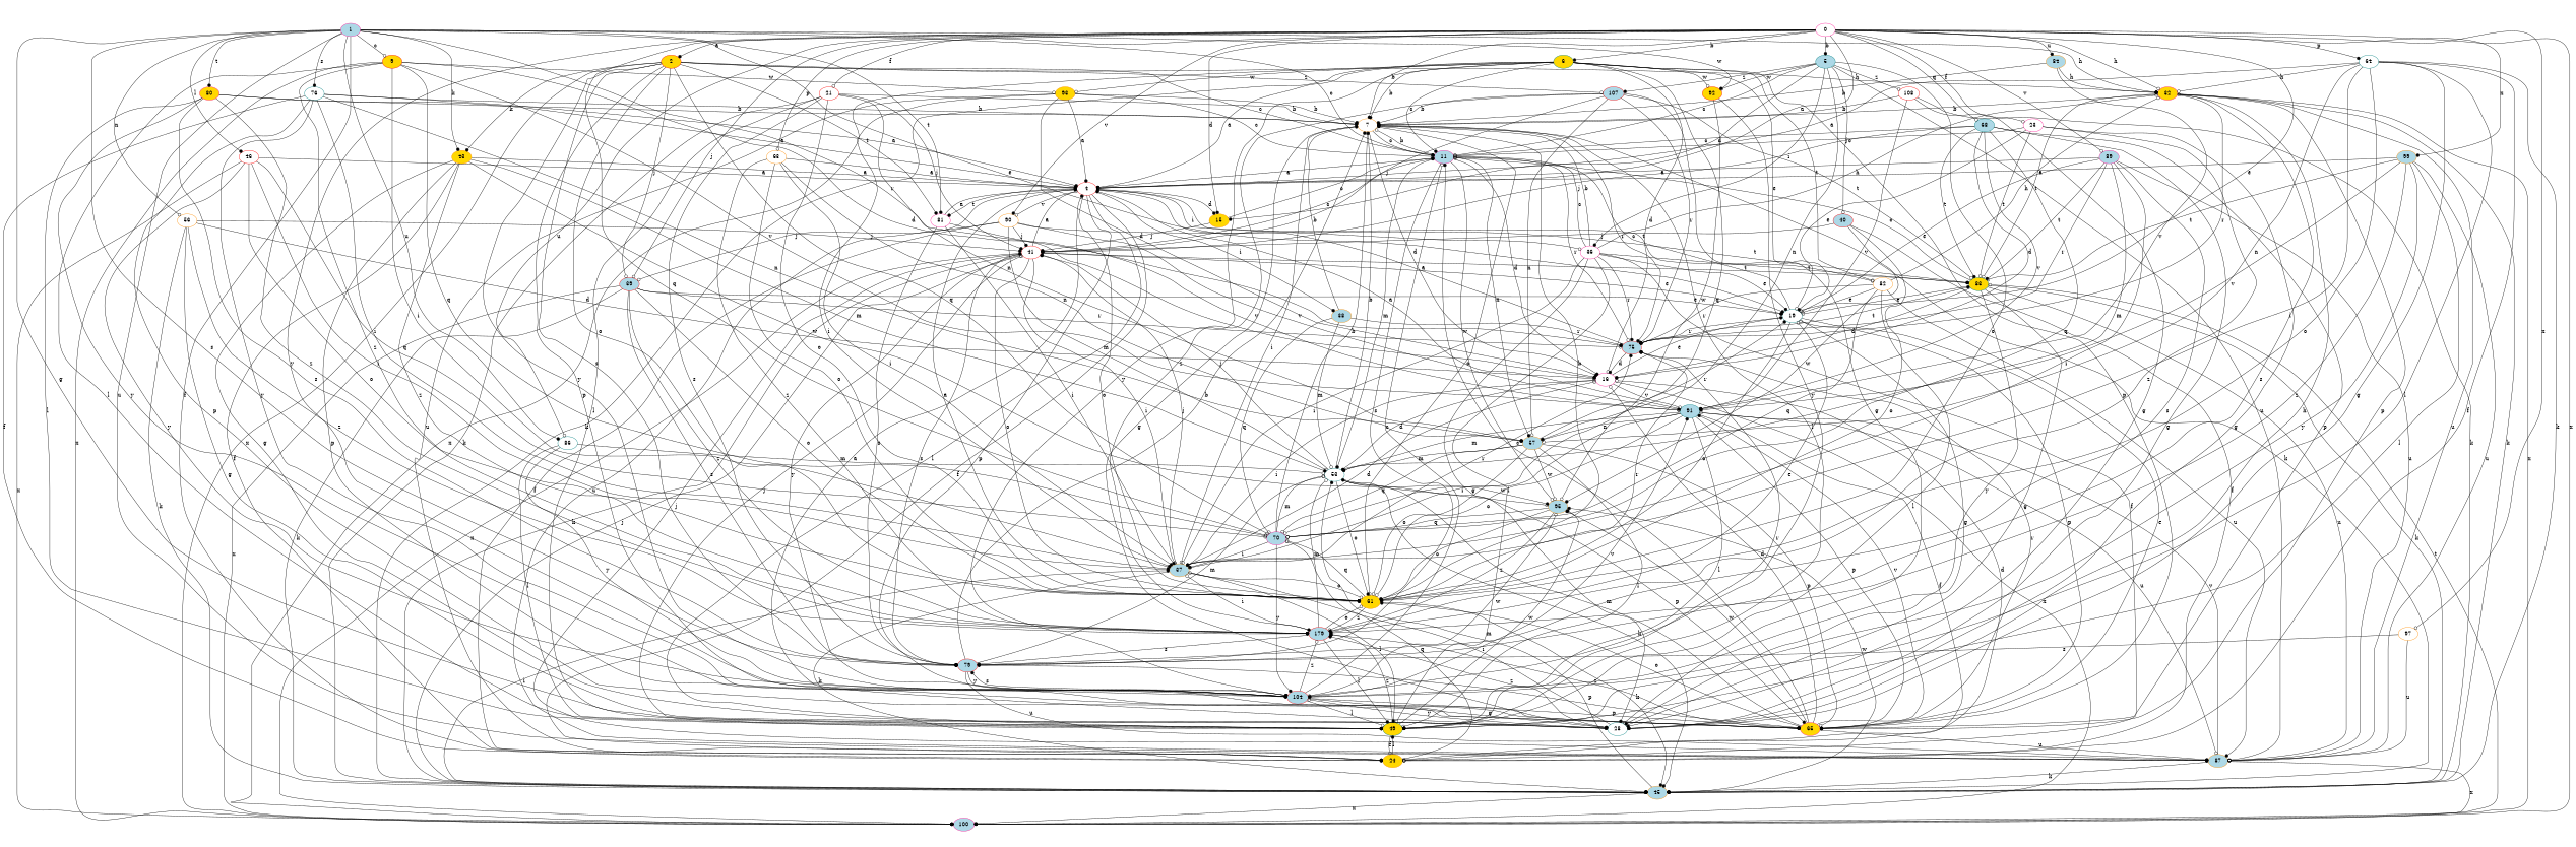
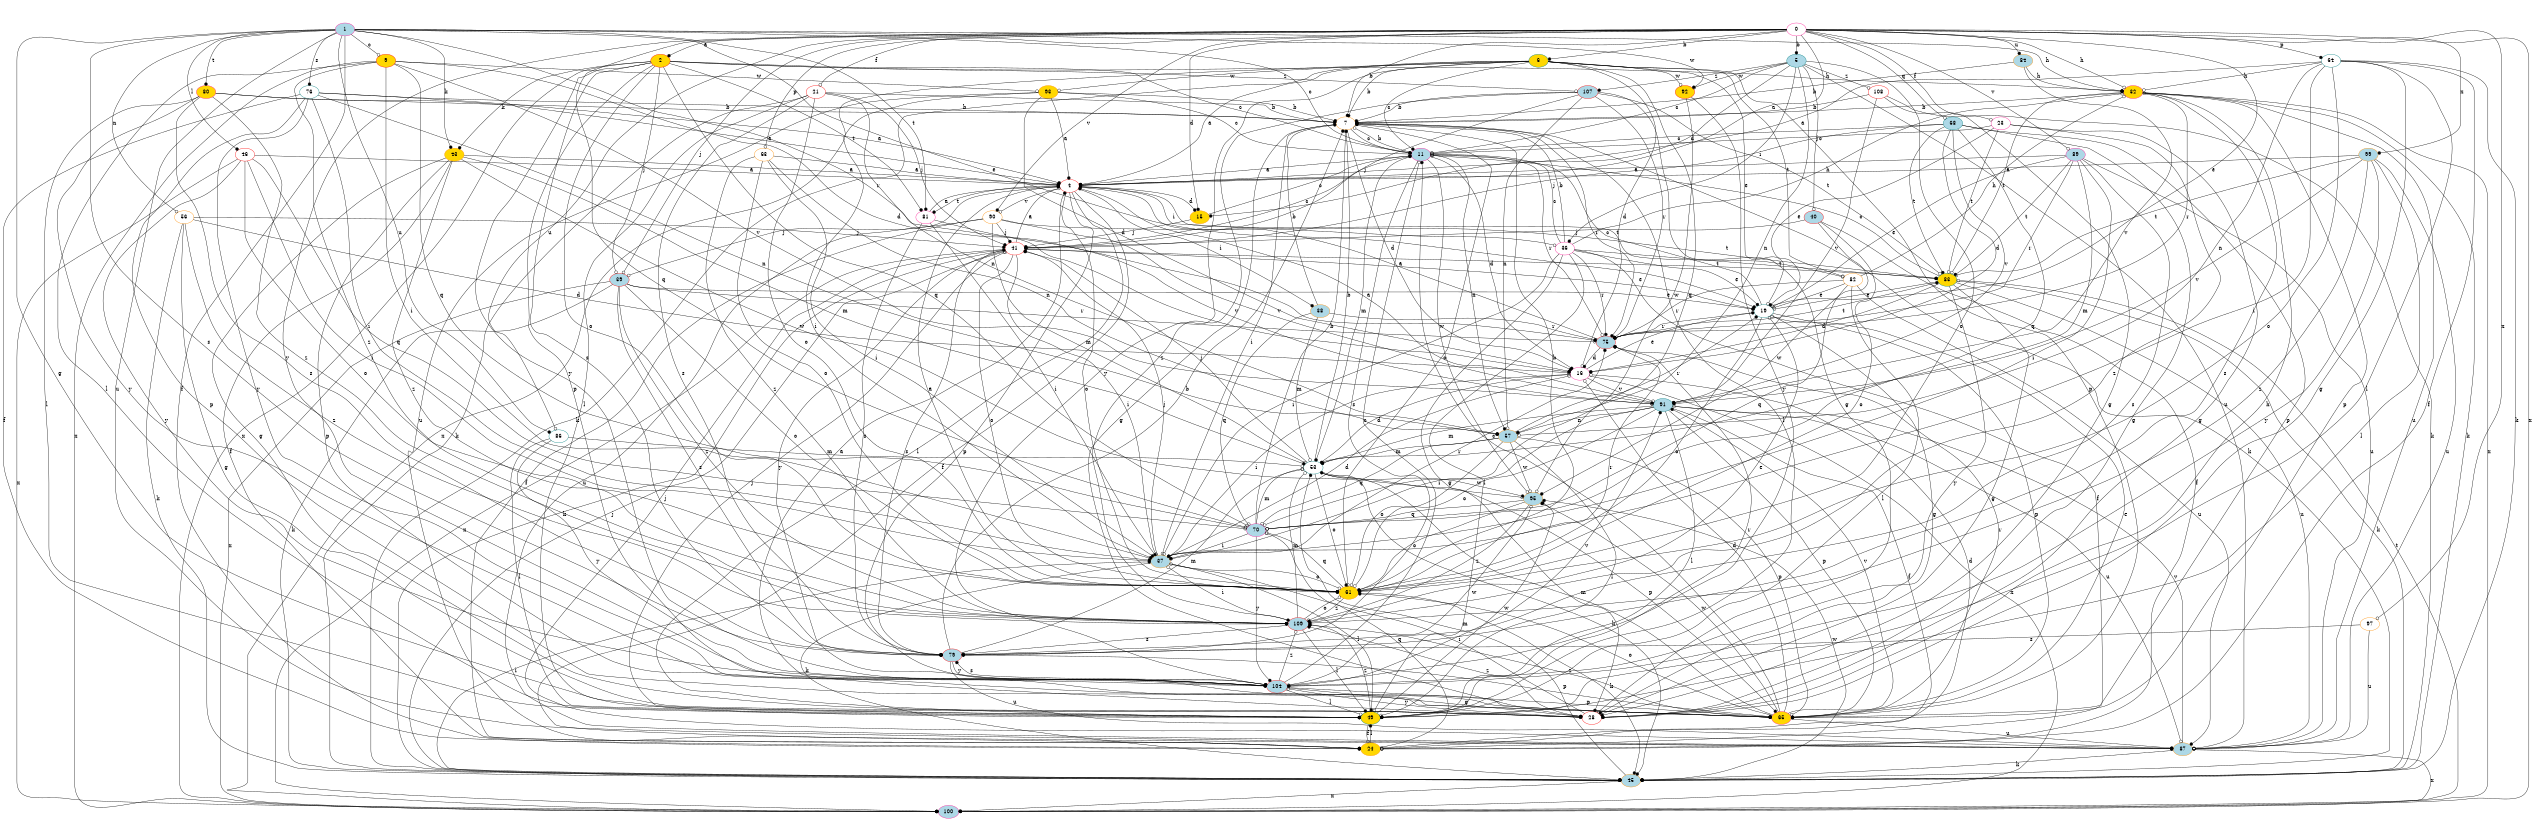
  strict digraph {
    node [color=darkorange fillcolor=lightblue style=filled]
    edge [arrowhead=odot]
    0 [color=deeppink fillcolor=white]
    2 [color=red fillcolor=gold]
    4 [color=red fillcolor=white]
    5 [color=teal]
    6 [color=teal fillcolor=gold]
    7 [fillcolor=white]
    15 [fillcolor=gold]
    19 [color=teal fillcolor=white]
    21 [color=red fillcolor=white]
    23 [color=deeppink fillcolor=white]
    32 [color=deeppink fillcolor=gold]
    39 [color=red]
    63 [fillcolor=white]
    64 [color=teal fillcolor=white]
    68 [color=teal]
    70 [color=deeppink]
    84
    86 [color=teal fillcolor=white]
    89 [color=deeppink]
    90 [fillcolor=white]
    97 [fillcolor=white]
    99
    100 [color=deeppink]
    104 [color=red]
    11 [color=deeppink]
    43 [fillcolor=gold]
    79 [color=red]
    81 [color=deeppink fillcolor=white]
    61 [fillcolor=gold]
    65 [color=deeppink fillcolor=gold]
    107 [color=red]
    24 [fillcolor=gold]
    n33 [label=38]
    36 [color=deeppink fillcolor=white]
    49 [color=teal fillcolor=gold]
    82 [fillcolor=white]
    87
    92 [color=red fillcolor=gold]
    40 [color=red]
    57
    108 [color=red fillcolor=white]
    16 [color=deeppink fillcolor=white]
    45
    93 [fillcolor=gold]
-   28 [color=teal fillcolor=white]
+   28 [color=red fillcolor=white]
    75 [color=red]
    37
    41 [color=red fillcolor=white]
-   109 [color=red label=179]
+   109 [color=red]
    83 [color=teal fillcolor=gold]
    91 [color=teal]
    53 [color=teal fillcolor=white]
    95
    1 [color=deeppink]
    9 [color=red fillcolor=gold]
    46 [color=red fillcolor=white]
    56 [fillcolor=white]
    76 [color=teal fillcolor=white]
    80 [color=deeppink fillcolor=gold]
    0 -> 2 [arrowhead=dot label=a]
    0 -> 4 [label=a]
    0 -> 5 [arrowhead=dot label=b]
    0 -> 6 [arrowhead=dot label=b]
    0 -> 7 [arrowhead=dot label=b]
    0 -> 15 [arrowhead=dot label=d]
    0 -> 19 [label=e]
    0 -> 21 [label=f]
    0 -> 23 [label=f]
    0 -> 32 [label=h]
    0 -> 39 [label=j]
    0 -> 63 [label=p]
    0 -> 64 [arrowhead=dot label=p]
    0 -> 68 [label=q]
    0 -> 70 [label=q]
    0 -> 84 [arrowhead=dot label=u]
    0 -> 86 [label=u]
    0 -> 89 [label=v]
    0 -> 90 [arrowhead=dot label=v]
    0 -> 97 [label=x]
    0 -> 99 [arrowhead=dot label=x]
    0 -> 100 [arrowhead=dot label=x]
    0 -> 104 [arrowhead=dot label=y]
    2 -> 32 [arrowhead=dot label=h]
    2 -> 39 [label=j]
    2 -> 70 [label=q]
    2 -> 100 [arrowhead=dot label=x]
    2 -> 104 [label=y]
    2 -> 11 [arrowhead=dot label=c]
    2 -> 43 [arrowhead=dot label=k]
    2 -> 79 [arrowhead=dot label=s]
    2 -> 81 [arrowhead=dot label=t]
    2 -> 61 [label=o]
    2 -> 65 [arrowhead=dot label=p]
    2 -> 107 [label=z]
    4 -> 15 [arrowhead=dot label=d]
    4 -> 39 [label=j]
    4 -> 90 [label=v]
    4 -> 81 [arrowhead=dot label=t]
    4 -> 61 [label=o]
    4 -> 65 [label=p]
    4 -> 24 [label=f]
    4 -> n33 [arrowhead=dot label=i]
    4 -> 36 [label=i]
    4 -> 49 [arrowhead=dot label=l]
    4 -> 82 [label=t]
    5 -> 15 [arrowhead=dot label=d]
    5 -> 11 [label=c]
    5 -> 61 [arrowhead=dot label=o]
    5 -> 107 [arrowhead=dot label=z]
    5 -> 36 [arrowhead=dot label=i]
    5 -> 87 [label=u]
    5 -> 92 [label=w]
    5 -> 40 [label=j]
    5 -> 57 [arrowhead=dot label=n]
    5 -> 108 [label=z]
    6 -> 4 [arrowhead=dot label=a]
    6 -> 7 [arrowhead=dot label=b]
    6 -> 19 [label=e]
    6 -> 70 [label=q]
    6 -> 100 [arrowhead=dot label=x]
    6 -> 104 [arrowhead=dot label=y]
    6 -> 11 [arrowhead=dot label=c]
    6 -> 65 [arrowhead=dot label=p]
    6 -> 82 [label=t]
    6 -> 92 [label=w]
    6 -> 16 [label=d]
    6 -> 45 [arrowhead=dot label=k]
    6 -> 93 [label=w]
    7 -> 11 [label=c]
    7 -> 61 [label=o]
    7 -> 49 [arrowhead=dot label=l]
    7 -> 16 [arrowhead=dot label=d]
    7 -> 45 [label=k]
    7 -> 28 [arrowhead=dot label=g]
    7 -> 75 [arrowhead=dot label=r]
    7 -> 37 [label=i]
    15 -> 11 [arrowhead=dot label=c]
    15 -> 41 [arrowhead=dot label=j]
    19 -> 11 [label=c]
    19 -> 61 [label=o]
    19 -> 65 [arrowhead=dot label=p]
    19 -> 28 [arrowhead=dot label=g]
    19 -> 75 [label=r]
    21 -> 7 [label=b]
    21 -> 79 [arrowhead=dot label=s]
    21 -> 61 [label=o]
    21 -> 49 [arrowhead=dot label=l]
    21 -> 57 [arrowhead=dot label=n]
    21 -> 45 [arrowhead=dot label=k]
    21 -> 41 [arrowhead=dot label=j]
    23 -> 19 [arrowhead=dot label=e]
    23 -> 11 [label=c]
    23 -> 28 [label=g]
    23 -> 109 [label=z]
    23 -> 83 [label=t]
    32 -> 7 [arrowhead=dot label=b]
    32 -> 100 [label=x]
    32 -> 79 [arrowhead=dot label=s]
    32 -> 65 [arrowhead=dot label=p]
    32 -> 87 [label=u]
    32 -> 45 [arrowhead=dot label=k]
    32 -> 75 [arrowhead=dot label=r]
    32 -> 83 [label=t]
    39 -> 19 [arrowhead=dot label=e]
    39 -> 100 [label=x]
    39 -> 79 [label=s]
    39 -> 61 [label=o]
    39 -> 45 [arrowhead=dot label=k]
    39 -> 75 [label=r]
    39 -> 109 [label=z]
    63 -> 4 [label=a]
    63 -> 61 [arrowhead=dot label=o]
    63 -> 57 [label=n]
    63 -> 37 [arrowhead=dot label=i]
    63 -> 109 [label=z]
    64 -> 4 [label=a]
    64 -> 32 [label=h]
    64 -> 61 [label=o]
    64 -> 24 [label=f]
    64 -> 49 [arrowhead=dot label=l]
    64 -> 57 [label=n]
    64 -> 45 [label=k]
    64 -> 28 [label=g]
    64 -> 37 [arrowhead=dot label=i]
    68 -> 70 [label=q]
    68 -> 11 [label=c]
    68 -> 65 [label=p]
    68 -> 16 [arrowhead=dot label=d]
    68 -> 28 [arrowhead=dot label=g]
    68 -> 41 [arrowhead=dot label=j]
    68 -> 83 [arrowhead=dot label=t]
    68 -> 91 [arrowhead=dot label=v]
    70 -> 7 [label=b]
    70 -> 104 [arrowhead=dot label=y]
    70 -> 37 [arrowhead=dot label=i]
    70 -> 53 [label=m]
    84 -> 7 [arrowhead=dot label=b]
    84 -> 32 [arrowhead=dot label=h]
    84 -> 91 [label=v]
    86 -> 104 [label=y]
    86 -> 49 [label=l]
    86 -> 53 [label=m]
    89 -> 4 [label=a]
    89 -> 19 [label=e]
    89 -> 79 [label=s]
    89 -> 87 [label=u]
    89 -> 75 [arrowhead=dot label=r]
    89 -> 37 [label=i]
    89 -> 83 [arrowhead=dot label=t]
    89 -> 53 [arrowhead=dot label=m]
    90 -> 24 [label=f]
    90 -> 87 [arrowhead=dot label=u]
    90 -> 41 [arrowhead=dot label=j]
    90 -> 83 [label=t]
    90 -> 91 [arrowhead=dot label=v]
    90 -> 53 [label=m]
    97 -> 79 [label=s]
    97 -> 87 [label=u]
    99 -> 4 [label=a]
    99 -> 104 [label=y]
    99 -> 49 [label=l]
    99 -> 87 [label=u]
    99 -> 109 [arrowhead=dot label=z]
    99 -> 83 [label=t]
    99 -> 91 [arrowhead=dot label=v]
    100 -> 83 [label=t]
    104 -> 11 [label=c]
    104 -> 79 [arrowhead=dot label=s]
    104 -> 65 [label=p]
    104 -> 49 [label=l]
    104 -> 28 [arrowhead=dot label=g]
    104 -> 109 [label=z]
    104 -> 91 [arrowhead=dot label=v]
    104 -> 95 [label=w]
    11 -> 4 [arrowhead=dot label=a]
    11 -> 7 [label=b]
    11 -> 79 [arrowhead=dot label=s]
    11 -> 57 [arrowhead=dot label=n]
    11 -> 16 [arrowhead=dot label=d]
    11 -> 75 [label=r]
    11 -> 53 [arrowhead=dot label=m]
    11 -> 95 [label=w]
    43 -> 4 [label=a]
    43 -> 65 [label=p]
    43 -> 24 [arrowhead=dot label=f]
    43 -> 28 [label=g]
    43 -> 109 [arrowhead=dot label=z]
    43 -> 53 [arrowhead=dot label=m]
    43 -> 95 [label=w]
    79 -> 7 [arrowhead=dot label=b]
    79 -> 104 [arrowhead=dot label=y]
    79 -> 65 [label=p]
    79 -> 87 [label=u]
    79 -> 53 [label=m]
    81 -> 4 [arrowhead=dot label=a]
    81 -> 79 [label=s]
    81 -> 37 [arrowhead=dot label=i]
    81 -> 91 [label=v]
    61 -> 4 [arrowhead=dot label=a]
    61 -> 7 [arrowhead=dot label=b]
    61 -> 70 [label=q]
    61 -> 45 [arrowhead=dot label=k]
    61 -> 75 [arrowhead=dot label=r]
    61 -> 109 [label=z]
    65 -> 19 [label=e]
    65 -> 11 [arrowhead=dot label=c]
    65 -> 61 [arrowhead=dot label=o]
    65 -> 87 [arrowhead=dot label=u]
    65 -> 16 [label=d]
    65 -> 75 [label=r]
    65 -> 109 [arrowhead=dot label=z]
    65 -> 91 [arrowhead=dot label=v]
    65 -> 53 [arrowhead=dot label=m]
    65 -> 95 [arrowhead=dot label=w]
    107 -> 7 [arrowhead=dot label=b]
    107 -> 57 [label=n]
    107 -> 28 [label=g]
    107 -> 75 [arrowhead=dot label=r]
    107 -> 41 [label=j]
    107 -> 109 [arrowhead=dot label=z]
    107 -> 83 [label=t]
    24 -> 70 [label=q]
    24 -> 49 [arrowhead=dot label=l]
    24 -> 16 [label=d]
    n33 -> 7 [arrowhead=dot label=b]
    n33 -> 70 [label=q]
    n33 -> 75 [arrowhead=dot label=r]
    n33 -> 53 [label=m]
    36 -> 7 [arrowhead=dot label=b]
    36 -> 19 [arrowhead=dot label=e]
    36 -> 32 [label=h]
    36 -> 11 [label=c]
    36 -> 24 [label=f]
    36 -> 49 [label=l]
    36 -> 28 [arrowhead=dot label=g]
    36 -> 75 [arrowhead=dot label=r]
    36 -> 37 [label=i]
    36 -> 83 [arrowhead=dot label=t]
    49 -> 24 [label=f]
    49 -> 75 [arrowhead=dot label=r]
    49 -> 41 [label=j]
    49 -> 109 [arrowhead=dot label=z]
    49 -> 95 [arrowhead=dot label=w]
    82 -> 19 [label=e]
    82 -> 32 [label=h]
    82 -> 70 [label=q]
    82 -> 49 [label=l]
    82 -> 87 [arrowhead=dot label=u]
    82 -> 75 [label=r]
    87 -> 100 [label=x]
    87 -> 45 [label=k]
    87 -> 41 [arrowhead=dot label=j]
    87 -> 91 [label=v]
    92 -> 104 [label=y]
    92 -> 95 [label=w]
    40 -> 61 [arrowhead=dot label=o]
    40 -> 24 [label=f]
    40 -> 41 [arrowhead=dot label=j]
    40 -> 95 [arrowhead=dot label=w]
    57 -> 19 [arrowhead=dot label=r]
    57 -> 70 [label=q]
    57 -> 61 [label=o]
    57 -> 65 [label=p]
    57 -> 49 [label=l]
    57 -> 53 [arrowhead=dot label=m]
    57 -> 95 [label=w]
    108 -> 7 [label=b]
    108 -> 45 [arrowhead=dot label=k]
    108 -> 28 [arrowhead=dot label=g]
    108 -> 91 [label=v]
    16 -> 19 [arrowhead=dot label=e]
    16 -> 100 [label=x]
    16 -> 37 [label=i]
    16 -> 91 [label=v]
    45 -> 100 [label=x]
    45 -> 37 [arrowhead=dot label=i]
    45 -> 41 [label=j]
    45 -> 53 [arrowhead=dot label=m]
    45 -> 95 [arrowhead=dot label=w]
    93 -> 4 [arrowhead=dot label=a]
    93 -> 7 [arrowhead=dot label=b]
    93 -> 11 [label=c]
    93 -> 87 [label=u]
    93 -> 16 [arrowhead=dot label=d]
    93 -> 37 [arrowhead=dot label=i]
    28 -> 4 [arrowhead=dot label=a]
    28 -> 32 [label=h]
    28 -> 104 [label=y]
    28 -> 37 [label=i]
    28 -> 109 [arrowhead=dot label=z]
    75 -> 4 [arrowhead=dot label=a]
    75 -> 16 [arrowhead=dot label=d]
    75 -> 83 [arrowhead=dot label=t]
    37 -> 61 [label=o]
    37 -> 49 [arrowhead=dot label=l]
    37 -> 16 [label=d]
    37 -> 45 [label=k]
    37 -> 75 [arrowhead=dot label=r]
    37 -> 41 [arrowhead=dot label=j]
    41 -> 4 [label=a]
    41 -> 19 [arrowhead=dot label=e]
    41 -> 100 [arrowhead=dot label=x]
    41 -> 104 [arrowhead=dot label=y]
    41 -> 11 [arrowhead=dot label=c]
    41 -> 79 [arrowhead=dot label=s]
    41 -> 61 [label=o]
    41 -> 45 [arrowhead=dot label=k]
    41 -> 37 [label=i]
    41 -> 83 [arrowhead=dot label=t]
    109 -> 19 [label=e]
    109 -> 79 [label=s]
    109 -> 61 [label=o]
    109 -> 49 [arrowhead=dot label=l]
    109 -> 37 [label=i]
    109 -> 53 [label=m]
    83 -> 19 [label=e]
    83 -> 104 [arrowhead=dot label=y]
    83 -> 11 [label=c]
    83 -> 87 [label=u]
    83 -> 16 [label=d]
    83 -> 45 [arrowhead=dot label=k]
    83 -> 28 [label=g]
    91 -> 4 [arrowhead=dot label=a]
    91 -> 61 [label=o]
    91 -> 65 [arrowhead=dot label=p]
    91 -> 24 [label=f]
    91 -> 49 [arrowhead=dot label=l]
    91 -> 87 [label=u]
    91 -> 57 [label=n]
    91 -> 37 [label=i]
    91 -> 53 [arrowhead=dot label=m]
    53 -> 7 [arrowhead=dot label=b]
    53 -> 61 [arrowhead=dot label=o]
    53 -> 65 [arrowhead=dot label=p]
    53 -> 16 [label=d]
    53 -> 45 [arrowhead=dot label=k]
    53 -> 41 [arrowhead=dot label=j]
    53 -> 95 [arrowhead=dot label=w]
    95 -> 70 [label=q]
    95 -> 61 [arrowhead=dot label=o]
    95 -> 109 [arrowhead=dot label=z]
    1 -> 19 [arrowhead=dot label=e]
    1 -> 32 [arrowhead=dot label=h]
    1 -> 86 [arrowhead=dot label=u]
    1 -> 11 [label=c]
    1 -> 43 [arrowhead=dot label=k]
    1 -> 79 [arrowhead=dot label=s]
    1 -> 81 [arrowhead=dot label=t]
    1 -> 24 [arrowhead=dot label=f]
    1 -> 87 [label=u]
    1 -> 92 [arrowhead=dot label=w]
    1 -> 28 [label=g]
    1 -> 75 [arrowhead=dot label=r]
    1 -> 9 [label=c]
    1 -> 46 [arrowhead=dot label=l]
    1 -> 56 [label=n]
    1 -> 76 [arrowhead=dot label=s]
    1 -> 80 [arrowhead=dot label=t]
    9 -> 70 [label=q]
    9 -> 100 [label=x]
    9 -> 49 [arrowhead=dot label=l]
    9 -> 16 [arrowhead=dot label=d]
    9 -> 93 [label=w]
    9 -> 37 [label=i]
    9 -> 109 [label=z]
    9 -> 91 [label=v]
    46 -> 4 [arrowhead=dot label=a]
    46 -> 70 [label=q]
    46 -> 100 [label=x]
    46 -> 104 [label=y]
    46 -> 61 [arrowhead=dot label=o]
    46 -> 37 [label=i]
    56 -> 16 [label=d]
    56 -> 45 [label=k]
    56 -> 28 [arrowhead=dot label=g]
    56 -> 41 [arrowhead=dot label=j]
    56 -> 109 [label=z]
    76 -> 4 [arrowhead=dot label=a]
    76 -> 7 [label=b]
    76 -> 104 [label=y]
    76 -> 65 [arrowhead=dot label=p]
    76 -> 24 [arrowhead=dot label=f]
    76 -> 57 [arrowhead=dot label=n]
    76 -> 37 [arrowhead=dot label=i]
    80 -> 4 [arrowhead=dot label=a]
    80 -> 7 [arrowhead=dot label=b]
    80 -> 104 [label=y]
    80 -> 79 [arrowhead=dot label=s]
    80 -> 49 [label=l]
    80 -> 109 [label=z]
  }
